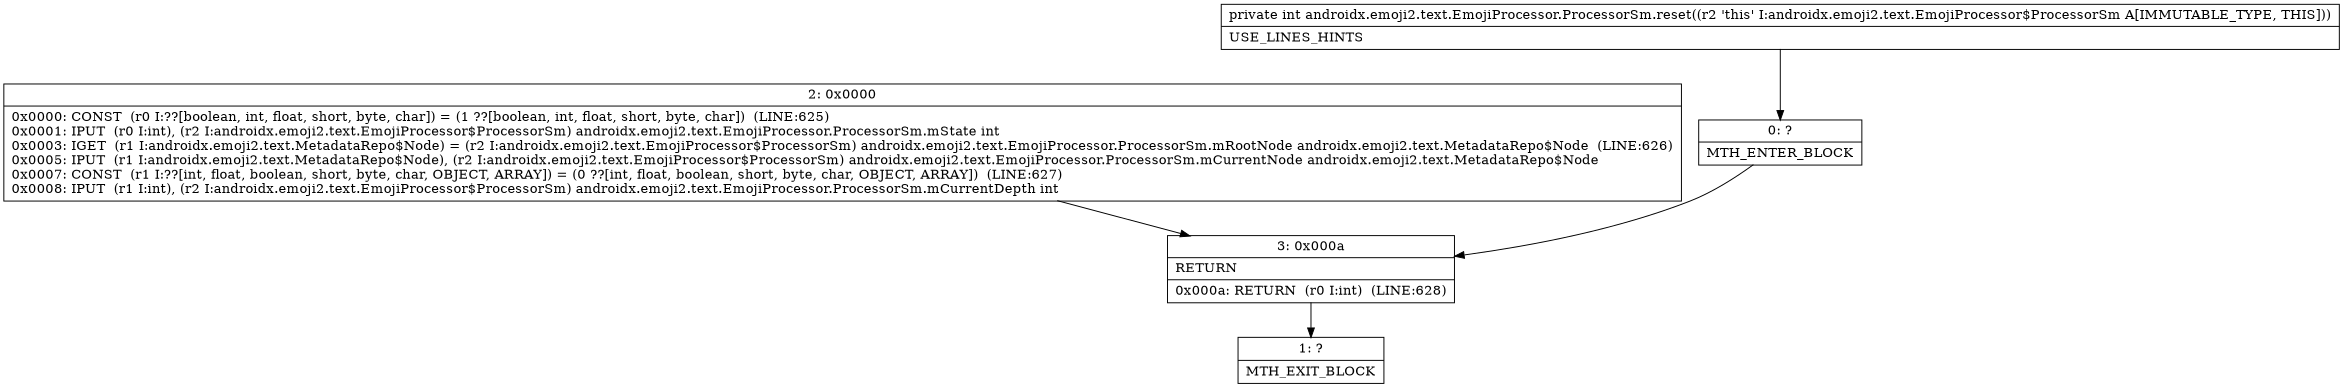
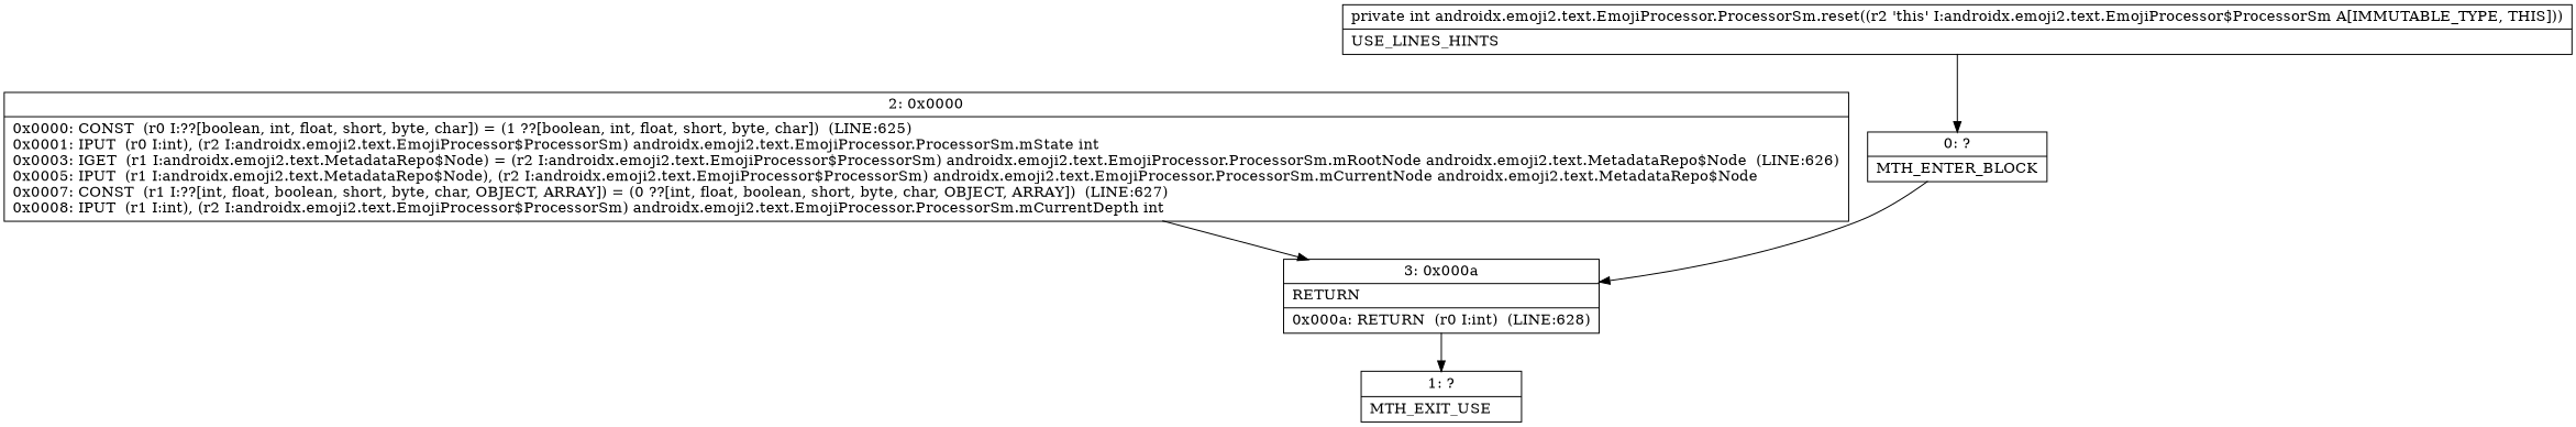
  digraph {
    node [shape=record]
    n1 [label="{0\:\ ?|MTH_ENTER_BLOCK\l}"]
    n2 [label="{3\:\ 0x000a|RETURN\l|0x000a: RETURN  (r0 I:int)  (LINE:628)\l}"]
    n3 [label="{2\:\ 0x0000|0x0000: CONST  (r0 I:??[boolean, int, float, short, byte, char]) = (1 ??[boolean, int, float, short, byte, char])  (LINE:625)\l0x0001: IPUT  (r0 I:int), (r2 I:androidx.emoji2.text.EmojiProcessor$ProcessorSm) androidx.emoji2.text.EmojiProcessor.ProcessorSm.mState int \l0x0003: IGET  (r1 I:androidx.emoji2.text.MetadataRepo$Node) = (r2 I:androidx.emoji2.text.EmojiProcessor$ProcessorSm) androidx.emoji2.text.EmojiProcessor.ProcessorSm.mRootNode androidx.emoji2.text.MetadataRepo$Node  (LINE:626)\l0x0005: IPUT  (r1 I:androidx.emoji2.text.MetadataRepo$Node), (r2 I:androidx.emoji2.text.EmojiProcessor$ProcessorSm) androidx.emoji2.text.EmojiProcessor.ProcessorSm.mCurrentNode androidx.emoji2.text.MetadataRepo$Node \l0x0007: CONST  (r1 I:??[int, float, boolean, short, byte, char, OBJECT, ARRAY]) = (0 ??[int, float, boolean, short, byte, char, OBJECT, ARRAY])  (LINE:627)\l0x0008: IPUT  (r1 I:int), (r2 I:androidx.emoji2.text.EmojiProcessor$ProcessorSm) androidx.emoji2.text.EmojiProcessor.ProcessorSm.mCurrentDepth int \l}"]
-   n4 [label="{1\:\ ?|MTH_EXIT_BLOCK\l}"]
+   n4 [label="{1\:\ ?|MTH_EXIT_USE\l}"]
    n5 [label="{private int androidx.emoji2.text.EmojiProcessor.ProcessorSm.reset((r2 'this' I:androidx.emoji2.text.EmojiProcessor$ProcessorSm A[IMMUTABLE_TYPE, THIS]))  | USE_LINES_HINTS\l}"]
    n1 -> n2
    n2 -> n4
    n3 -> n2
    n5 -> n1
  }
